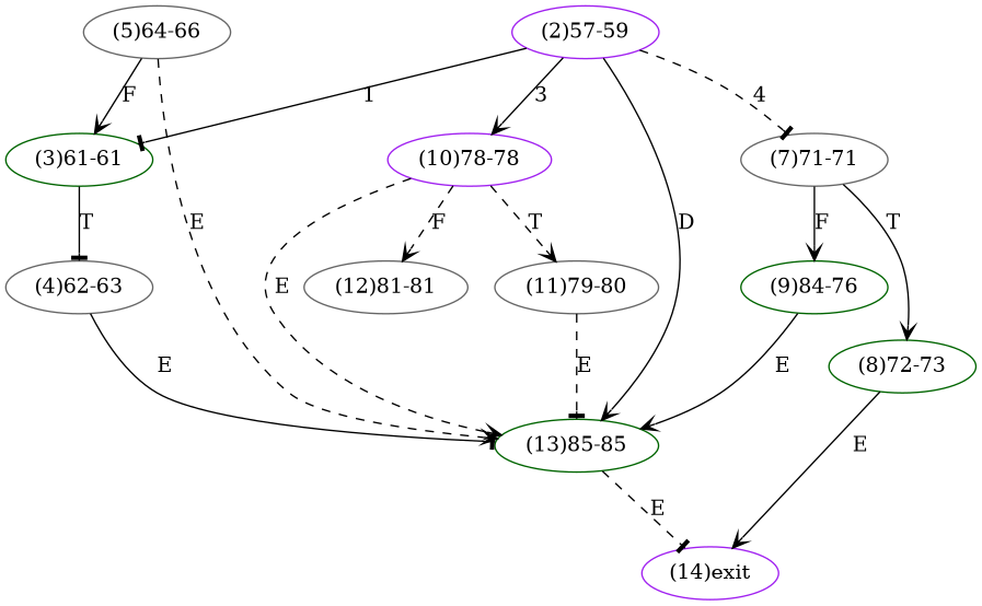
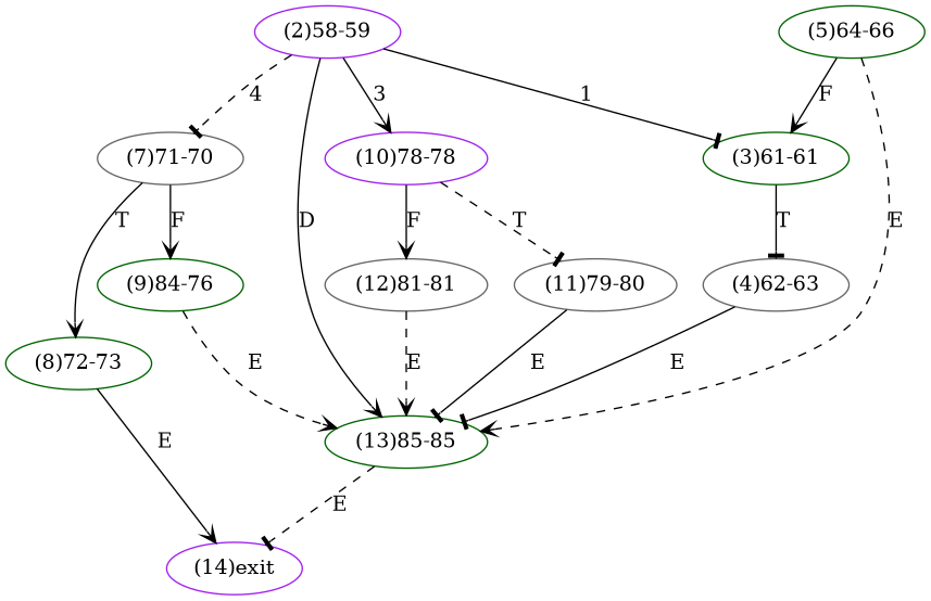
  digraph {
    node [color=gray40]
    edge [arrowhead=vee style=solid]
-   n1 [color=purple label="(2)57-59"]
+   n1 [color=purple label="(2)58-59"]
    n2 [color=darkgreen label="(3)61-61"]
-   n3 [label="(7)71-71"]
+   n3 [label="(7)71-70"]
    n4 [color=purple label="(10)78-78"]
    n5 [color=darkgreen label="(13)85-85"]
    n6 [label="(4)62-63"]
    n7 [color=darkgreen label="(8)72-73"]
    n8 [color=darkgreen label="(9)84-76"]
    n9 [label="(11)79-80"]
    n10 [label="(12)81-81"]
    n11 [color=purple label="(14)exit"]
-   n12 [label="(5)64-66"]
+   n12 [color=darkgreen label="(5)64-66"]
    n1 -> n2 [arrowhead=tee label=1]
    n1 -> n3 [arrowhead=tee label=4 style=dashed]
    n1 -> n4 [label=3]
    n1 -> n5 [label=D]
    n2 -> n6 [arrowhead=tee label=T]
    n3 -> n7 [label=T]
    n3 -> n8 [label=F]
-   n4 -> n9 [label=T style=dashed]
-   n4 -> n10 [label=F style=dashed]
+   n4 -> n9 [arrowhead=tee label=T style=dashed]
+   n4 -> n10 [label=F]
    n5 -> n11 [arrowhead=tee label=E style=dashed]
    n6 -> n5 [arrowhead=tee label=E]
    n7 -> n11 [label=E]
-   n8 -> n5 [label=E]
-   n9 -> n5 [arrowhead=tee label=E style=dashed]
-   n4 -> n5 [label=E style=dashed]
+   n8 -> n5 [label=E style=dashed]
+   n9 -> n5 [arrowhead=tee label=E]
+   n10 -> n5 [label=E style=dashed]
    n12 -> n2 [label=F]
    n12 -> n5 [label=E style=dashed]
  }
